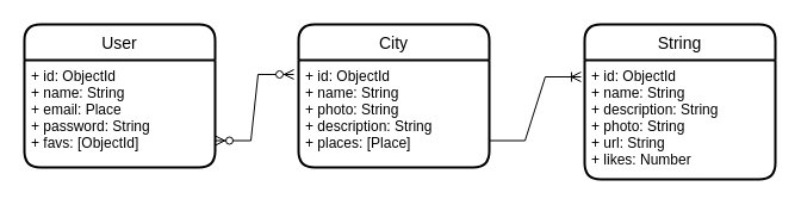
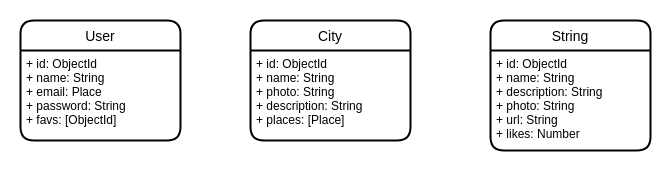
  <mxCell id="0" />
  <mxCell id="1" parent="0" />
  <mxCell id="2" value="User" style="swimlane;childLayout=stackLayout;horizontal=1;startSize=30;horizontalStack=0;rounded=1;fontSize=14;fontStyle=0;strokeWidth=2;resizeParent=0;resizeLast=1;shadow=0;dashed=0;align=center;" parent="1" vertex="1"><mxGeometry x="20" y="20" width="160" height="120" as="geometry" /></mxCell>
  <mxCell id="3" value="+ id: ObjectId&#10;+ name: String&#10;+ email: Place&#10;+ password: String&#10;+ favs: [ObjectId]" style="align=left;strokeColor=none;fillColor=none;spacingLeft=4;fontSize=12;verticalAlign=top;resizable=0;rotatable=0;part=1;" parent="2" vertex="1"><mxGeometry y="30" width="160" height="90" as="geometry" /></mxCell>
  <mxCell id="4" value="City" style="swimlane;childLayout=stackLayout;horizontal=1;startSize=30;horizontalStack=0;rounded=1;fontSize=14;fontStyle=0;strokeWidth=2;resizeParent=0;resizeLast=1;shadow=0;dashed=0;align=center;" parent="1" vertex="1"><mxGeometry x="250" y="20" width="160" height="120" as="geometry" /></mxCell>
  <mxCell id="5" value="+ id: ObjectId&#10;+ name: String&#10;+ photo: String&#10;+ description: String&#10;+ places: [Place]" style="align=left;strokeColor=none;fillColor=none;spacingLeft=4;fontSize=12;verticalAlign=top;resizable=0;rotatable=0;part=1;" parent="4" vertex="1"><mxGeometry y="30" width="160" height="90" as="geometry" /></mxCell>
  <mxCell id="6" value="String" style="swimlane;childLayout=stackLayout;horizontal=1;startSize=30;horizontalStack=0;rounded=1;fontSize=14;fontStyle=0;strokeWidth=2;resizeParent=0;resizeLast=1;shadow=0;dashed=0;align=center;" parent="1" vertex="1"><mxGeometry x="490" y="20" width="160" height="130" as="geometry" /></mxCell>
  <mxCell id="7" value="+ id: ObjectId&#10;+ name: String&#10;+ description: String&#10;+ photo: String&#10;+ url: String&#10;+ likes: Number" style="align=left;strokeColor=none;fillColor=none;spacingLeft=4;fontSize=12;verticalAlign=top;resizable=0;rotatable=0;part=1;" parent="6" vertex="1"><mxGeometry y="30" width="160" height="100" as="geometry" /></mxCell>
- <mxCell id="8" value="" style="edgeStyle=entityRelationEdgeStyle;fontSize=12;html=1;endArrow=ERzeroToMany;endFill=1;startArrow=ERzeroToMany;rounded=0;exitX=1;exitY=0.75;exitDx=0;exitDy=0;entryX=-0.025;entryY=0.133;entryDx=0;entryDy=0;entryPerimeter=0;" parent="1" source="3" target="5" edge="1"><mxGeometry width="100" height="100" relative="1" as="geometry"><mxPoint x="280" y="230" as="sourcePoint" /><mxPoint x="380" y="130" as="targetPoint" /></mxGeometry></mxCell>
- <mxCell id="9" value="" style="edgeStyle=entityRelationEdgeStyle;fontSize=12;html=1;endArrow=ERoneToMany;rounded=0;exitX=1;exitY=0.75;exitDx=0;exitDy=0;entryX=-0.019;entryY=0.14;entryDx=0;entryDy=0;entryPerimeter=0;" parent="1" source="5" target="7" edge="1"><mxGeometry width="100" height="100" relative="1" as="geometry"><mxPoint x="280" y="230" as="sourcePoint" /><mxPoint x="540" y="270" as="targetPoint" /></mxGeometry></mxCell>
